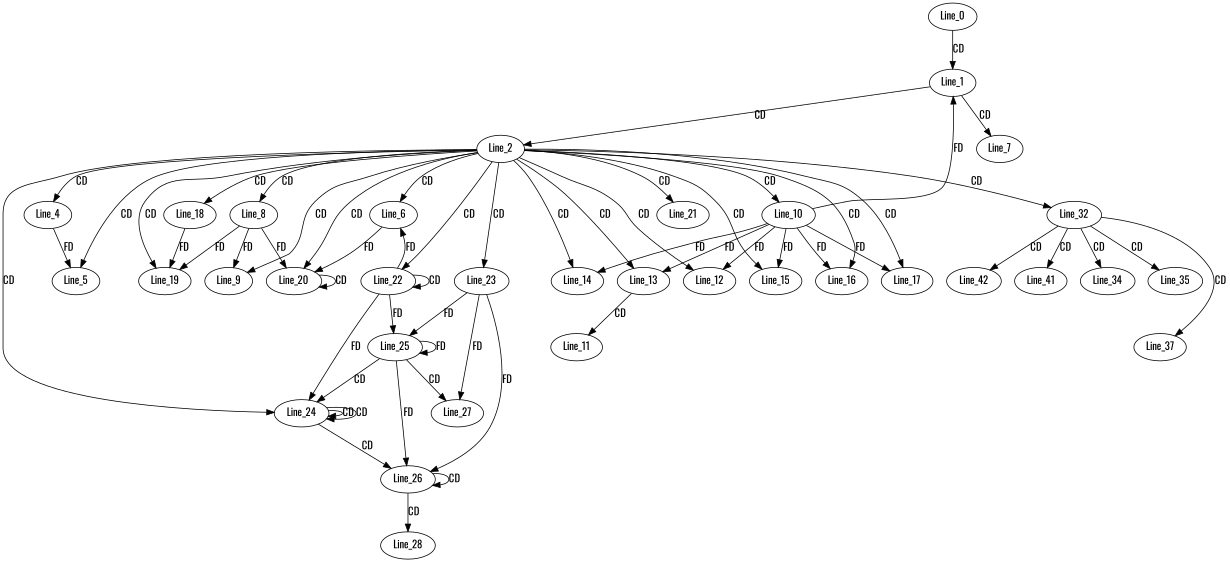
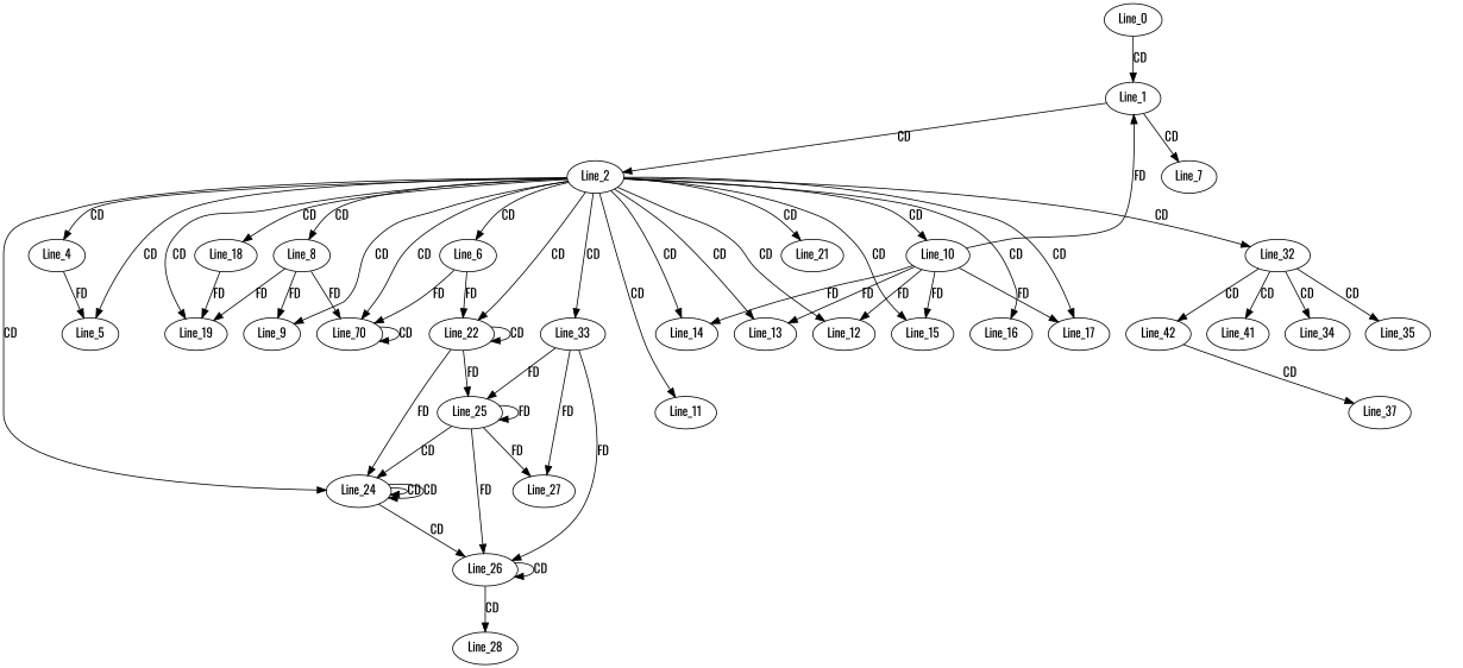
  digraph {
    fontname=Oswald
    node [fontname=Oswald]
    edge [fontname=Oswald]
    Line_0
    Line_1
    Line_2
    Line_7
    Line_4
    Line_5
    Line_6
    Line_8
    Line_9
    Line_10
    Line_11
    Line_12
    Line_13
    Line_14
    Line_15
    Line_16
    Line_17
    Line_18
    Line_19
-   Line_20
+   Line_20 [label=Line_70]
    Line_21
    Line_22
-   Line_23
+   Line_23 [label=Line_33]
    Line_24
    Line_32
    Line_25
    Line_26
    Line_27
    Line_34
    Line_35
    Line_37
    Line_41
    Line_42
    Line_28
    Line_0 -> Line_1 [label=CD]
    Line_1 -> Line_2 [label=CD]
    Line_1 -> Line_7 [label=CD]
    Line_2 -> Line_4 [label=CD]
    Line_2 -> Line_5 [label=CD]
    Line_2 -> Line_6 [label=CD]
    Line_2 -> Line_8 [label=CD]
    Line_2 -> Line_9 [label=CD]
    Line_2 -> Line_10 [label=CD]
-   Line_13 -> Line_11 [label=CD]
+   Line_2 -> Line_11 [label=CD]
    Line_2 -> Line_12 [label=CD]
    Line_2 -> Line_13 [label=CD]
    Line_2 -> Line_14 [label=CD]
    Line_2 -> Line_15 [label=CD]
    Line_2 -> Line_16 [label=CD]
    Line_2 -> Line_17 [label=CD]
    Line_2 -> Line_18 [label=CD]
    Line_2 -> Line_19 [label=CD]
    Line_2 -> Line_20 [label=CD]
    Line_2 -> Line_21 [label=CD]
    Line_2 -> Line_22 [label=CD]
    Line_2 -> Line_23 [label=CD]
    Line_2 -> Line_24 [label=CD]
    Line_2 -> Line_32 [label=CD]
    Line_4 -> Line_5 [label=FD]
    Line_6 -> Line_20 [label=FD]
-   Line_22 -> Line_6 [label=FD]
+   Line_6 -> Line_22 [label=FD]
    Line_8 -> Line_9 [label=FD]
    Line_8 -> Line_19 [label=FD]
    Line_8 -> Line_20 [label=FD]
    Line_10 -> Line_1 [label=FD]
    Line_10 -> Line_12 [label=FD]
    Line_10 -> Line_13 [label=FD]
    Line_10 -> Line_14 [label=FD]
    Line_10 -> Line_15 [label=FD]
-   Line_10 -> Line_16 [label=FD]
    Line_10 -> Line_17 [label=FD]
    Line_18 -> Line_19 [label=FD]
    Line_20 -> Line_20 [label=CD]
    Line_22 -> Line_22 [label=CD]
    Line_22 -> Line_24 [label=FD]
    Line_22 -> Line_25 [label=FD]
    Line_23 -> Line_25 [label=FD]
    Line_23 -> Line_26 [label=FD]
    Line_23 -> Line_27 [label=FD]
    Line_24 -> Line_24 [label=CD]
    Line_24 -> Line_24 [label=CD]
    Line_24 -> Line_26 [label=CD]
    Line_32 -> Line_34 [label=CD]
    Line_32 -> Line_35 [label=CD]
-   Line_32 -> Line_37 [label=CD]
+   Line_42 -> Line_37 [label=CD]
    Line_32 -> Line_41 [label=CD]
    Line_32 -> Line_42 [label=CD]
    Line_25 -> Line_24 [label=CD]
    Line_25 -> Line_25 [label=FD]
    Line_25 -> Line_26 [label=FD]
-   Line_25 -> Line_27 [label=CD]
+   Line_25 -> Line_27 [label=FD]
    Line_26 -> Line_26 [label=CD]
    Line_26 -> Line_28 [label=CD]
  }
